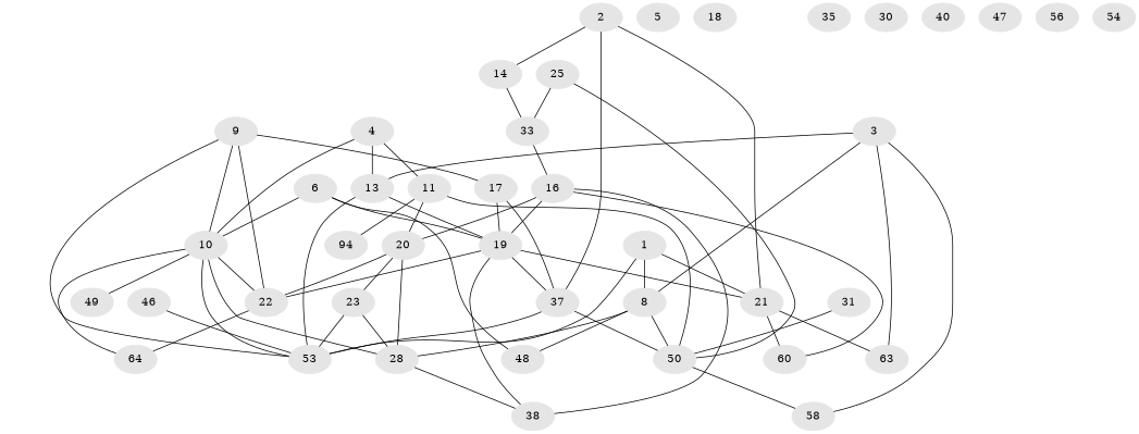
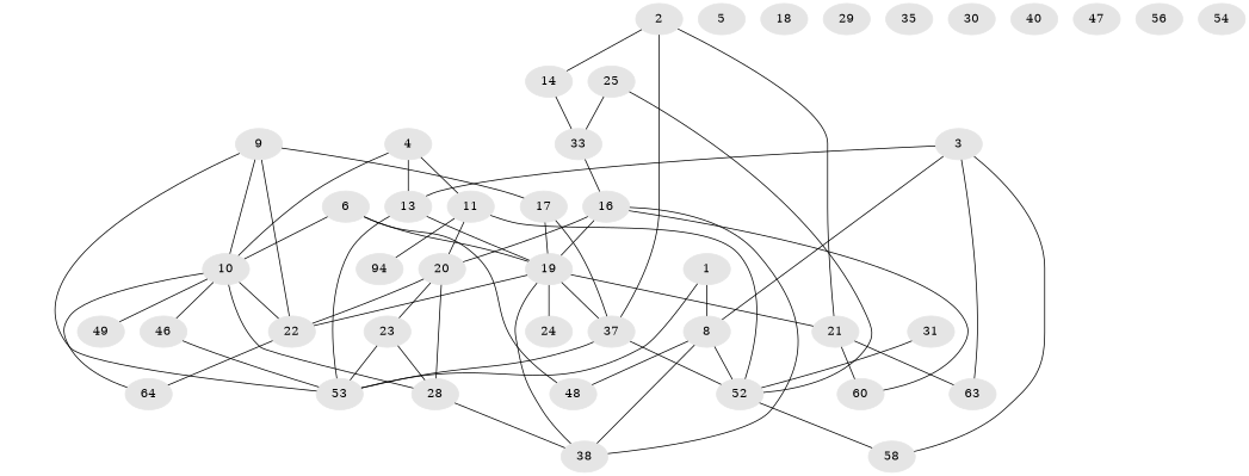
  graph {
    node [color=gray90 style=filled]
    1 [super="+12"]
    8 [super="+45"]
    21 [super="+41"]
    53 [super="+67"]
    48
    n6 [label=28 super="+39"]
-   52 [super="+68" label=50]
+   52 [super="+68"]
    60 [super="+69"]
    63
    2 [super="+7"]
    14 [super="+66"]
    37 [super="+61"]
    33
    3 [super="+27"]
    13 [super="+51"]
    58 [super="+65"]
    19 [super="+42"]
    4 [super="+50"]
    10 [super="+32"]
    11 [super="+15"]
    22 [super="+62"]
    46
    49
    64
    20 [super="+30"]
    n26 [label=94]
    5
    6 [super="+54"]
    38
    9 [super="+28"]
    17
    23
+   24
    16 [super="+55"]
    18
    25 [super="+43"]
+   29
    31
    35
    n40 [label=30]
    40
    47
    56
    n44 [label=54]
    1 -- 8
-   1 -- 21
    1 -- 53
    8 -- 48
-   8 -- n6
+   8 -- 38
    8 -- 52 [weight=2]
    21 -- 60
    21 -- 63
    n6 -- 38
    52 -- 58
    2 -- 21
    2 -- 14
    2 -- 37 [weight=2]
    14 -- 33
    37 -- 53
    37 -- 52
    33 -- 16
    3 -- 8
    3 -- 63
    3 -- 13
    3 -- 58
    13 -- 53
    13 -- 19
    19 -- 21
    19 -- 37 [weight=2]
    19 -- 22
    19 -- 38
+   19 -- 24
    4 -- 13
    4 -- 10
    4 -- 11
    10 -- n6
    10 -- 22
-   10 -- 53
+   10 -- 46
    10 -- 49
    10 -- 64
    11 -- 52
    11 -- 20
    11 -- n26
    22 -- 64
    46 -- 53
    20 -- n6
    20 -- 22
    20 -- 23
    6 -- 48
    6 -- 19
    6 -- 10
    9 -- 53
    9 -- 10
    9 -- 22
    9 -- 17
    17 -- 37
    17 -- 19
    23 -- 53
    23 -- n6
    16 -- 60
    16 -- 19
    16 -- 20
    16 -- 38
    25 -- 52
    25 -- 33
    31 -- 52
  }
